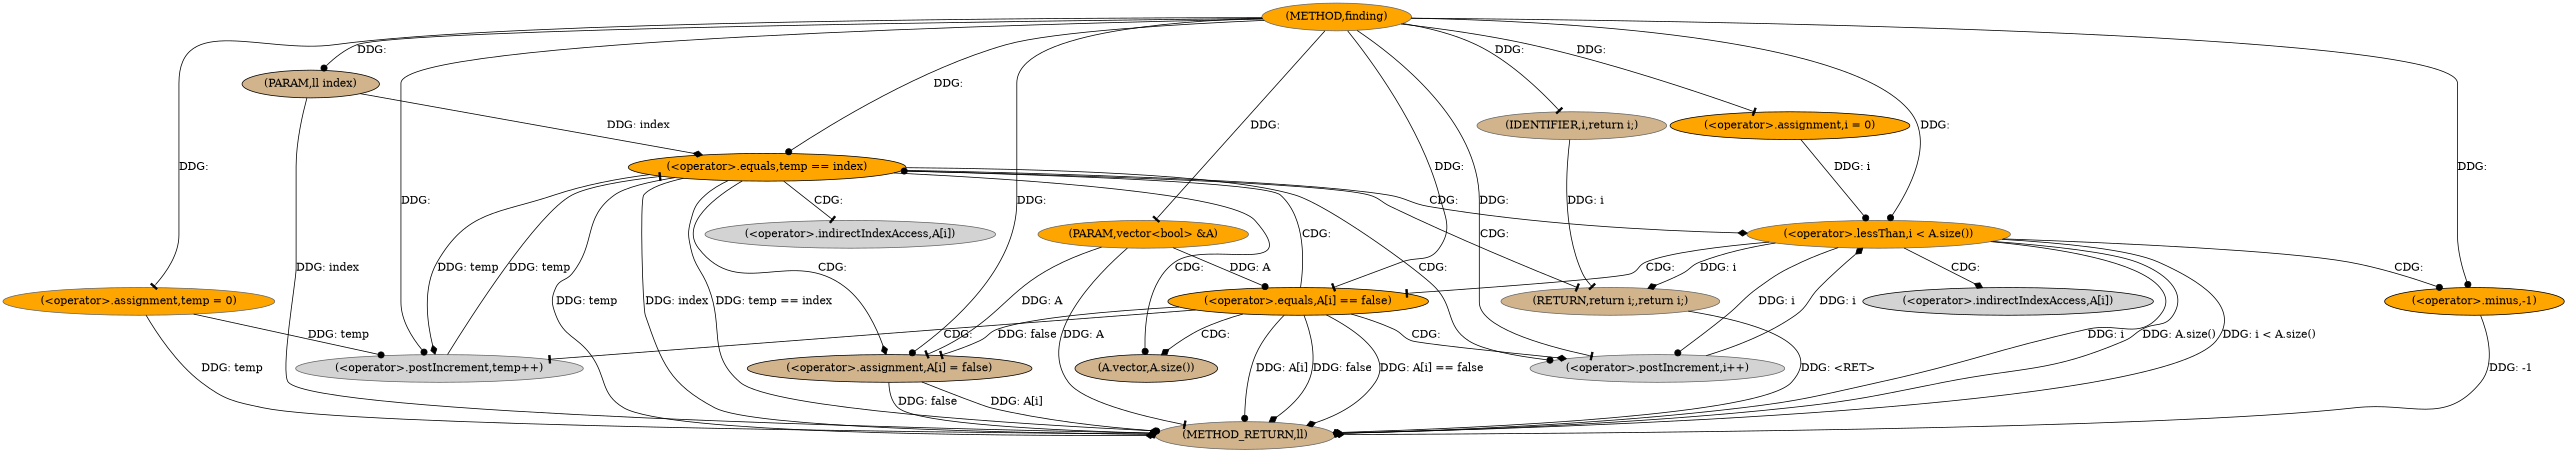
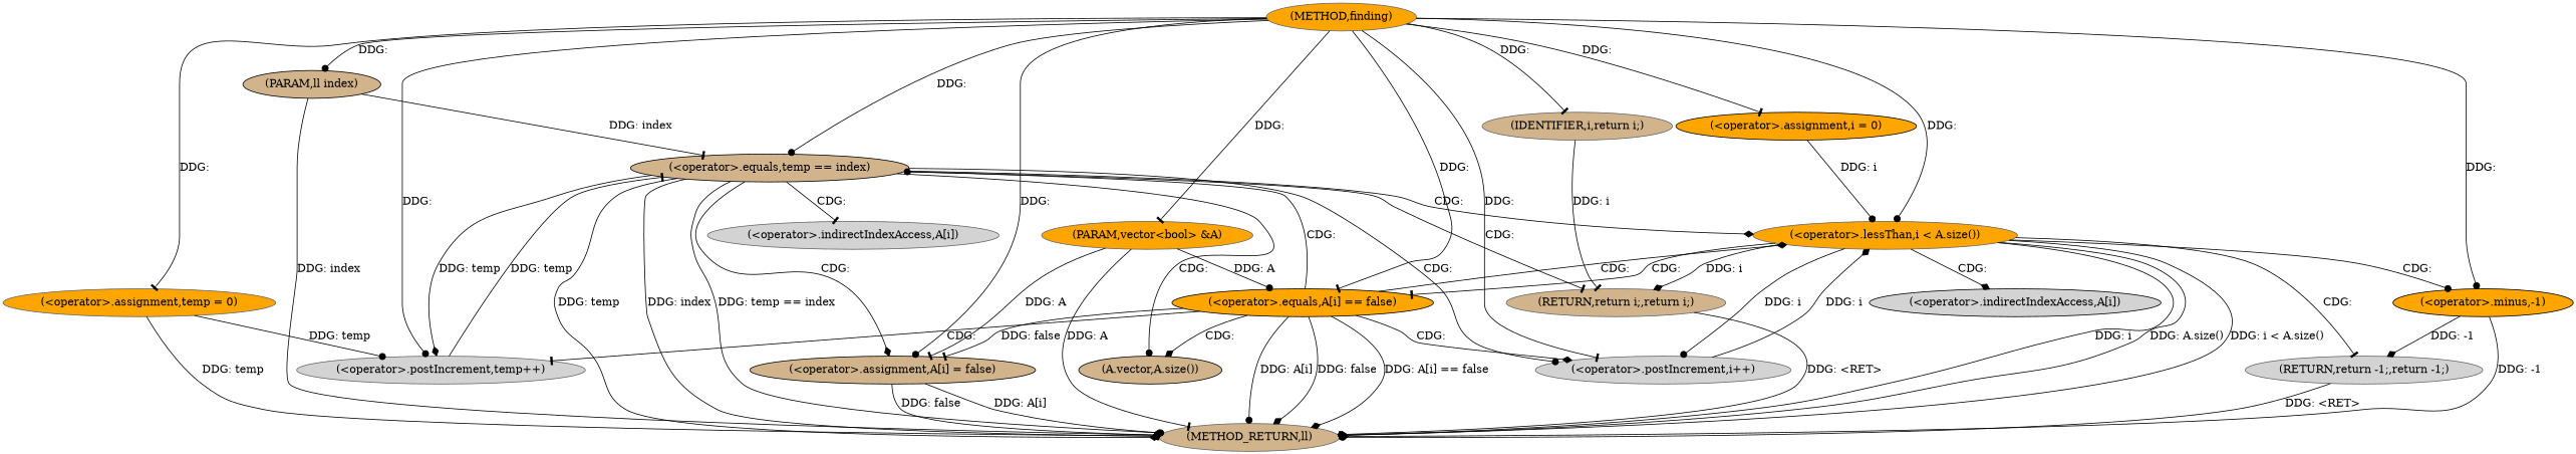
  digraph {
    node [color=gray40 fillcolor=orange style=filled]
    edge [arrowhead=dot]
    n1 [label="(METHOD,finding)"]
    n2 [color=black fillcolor=tan label="(PARAM,ll index)"]
    n3 [label="(PARAM,vector<bool> &A)"]
    n4 [label="(<operator>.assignment,temp = 0)"]
    n5 [color=black label="(<operator>.assignment,i = 0)"]
    n6 [label="(<operator>.lessThan,i < A.size())"]
    n7 [fillcolor=lightgrey label="(<operator>.postIncrement,i++)"]
    n8 [color=black label="(<operator>.minus,-1)"]
    n9 [fillcolor=lightgrey label="(<operator>.postIncrement,temp++)"]
    n10 [color=black label="(<operator>.equals,A[i] == false)"]
-   n11 [color=black label="(<operator>.equals,temp == index)"]
+   n11 [color=black fillcolor=tan label="(<operator>.equals,temp == index)"]
    n12 [color=black fillcolor=tan label="(<operator>.assignment,A[i] = false)"]
    n13 [fillcolor=tan label="(IDENTIFIER,i,return i;)"]
    n14 [fillcolor=tan label="(METHOD_RETURN,ll)"]
+   n15 [fillcolor=lightgrey label="(RETURN,return -1;,return -1;)"]
    n16 [fillcolor=tan label="(RETURN,return i;,return i;)"]
    n17 [color=black fillcolor=lightgrey label="(<operator>.indirectIndexAccess,A[i])"]
    n18 [color=black fillcolor=tan label="(A.vector,A.size())"]
    n19 [fillcolor=lightgrey label="(<operator>.indirectIndexAccess,A[i])"]
    n1 -> n2 [label="DDG: "]
    n1 -> n3 [arrowhead=tee label="DDG: "]
    n1 -> n4 [arrowhead=tee label="DDG: "]
    n1 -> n5 [arrowhead=tee label="DDG: "]
    n1 -> n6 [label="DDG: "]
    n1 -> n7 [arrowhead=tee label="DDG: "]
    n1 -> n8 [label="DDG: "]
    n1 -> n9 [label="DDG: "]
    n1 -> n10 [arrowhead=tee label="DDG: "]
    n1 -> n11 [label="DDG: "]
    n1 -> n12 [label="DDG: "]
    n1 -> n13 [arrowhead=tee label="DDG: "]
-   n2 -> n11 [arrowhead=diamond label="DDG: index"]
+   n2 -> n11 [arrowhead=tee label="DDG: index"]
    n2 -> n14 [label="DDG: index"]
    n3 -> n10 [label="DDG: A"]
    n3 -> n12 [arrowhead=tee label="DDG: A"]
    n3 -> n14 [arrowhead=tee label="DDG: A"]
    n4 -> n9 [label="DDG: temp"]
    n4 -> n14 [arrowhead=tee label="DDG: temp"]
    n5 -> n6 [label="DDG: i"]
    n6 -> n7 [label="DDG: i"]
    n6 -> n8 [label="CDG: "]
    n6 -> n10 [arrowhead=tee label="CDG: "]
    n6 -> n14 [label="DDG: i"]
    n6 -> n14 [arrowhead=tee label="DDG: A.size()"]
    n6 -> n14 [label="DDG: i < A.size()"]
+   n6 -> n15 [arrowhead=tee label="CDG: "]
    n6 -> n16 [arrowhead=diamond label="DDG: i"]
    n6 -> n17 [arrowhead=diamond label="CDG: "]
    n7 -> n6 [arrowhead=diamond label="DDG: i"]
    n8 -> n14 [arrowhead=diamond label="DDG: -1"]
+   n8 -> n15 [arrowhead=diamond label="DDG: -1"]
    n9 -> n11 [arrowhead=tee label="DDG: temp"]
+   n10 -> n6 [arrowhead=diamond label="CDG: "]
    n10 -> n7 [arrowhead=diamond label="CDG: "]
    n10 -> n9 [arrowhead=tee label="CDG: "]
    n10 -> n11 [label="CDG: "]
    n10 -> n12 [arrowhead=tee label="DDG: false"]
    n10 -> n14 [label="DDG: A[i]"]
    n10 -> n14 [arrowhead=diamond label="DDG: false"]
    n10 -> n14 [arrowhead=diamond label="DDG: A[i] == false"]
    n10 -> n18 [arrowhead=diamond label="CDG: "]
    n11 -> n6 [arrowhead=diamond label="CDG: "]
    n11 -> n7 [label="CDG: "]
    n11 -> n9 [arrowhead=diamond label="DDG: temp"]
    n11 -> n12 [arrowhead=diamond label="CDG: "]
    n11 -> n14 [arrowhead=diamond label="DDG: temp"]
    n11 -> n14 [label="DDG: index"]
    n11 -> n14 [label="DDG: temp == index"]
    n11 -> n16 [arrowhead=tee label="CDG: "]
    n11 -> n18 [label="CDG: "]
    n11 -> n19 [arrowhead=tee label="CDG: "]
    n12 -> n14 [arrowhead=diamond label="DDG: A[i]"]
    n12 -> n14 [label="DDG: false"]
    n13 -> n16 [arrowhead=tee label="DDG: i"]
+   n15 -> n14 [label="DDG: <RET>"]
    n16 -> n14 [arrowhead=diamond label="DDG: <RET>"]
  }
